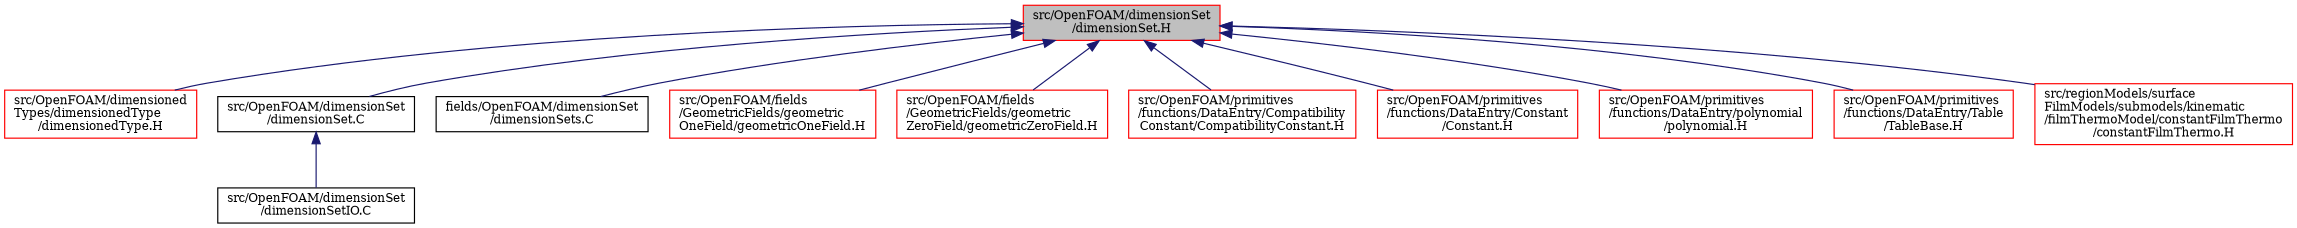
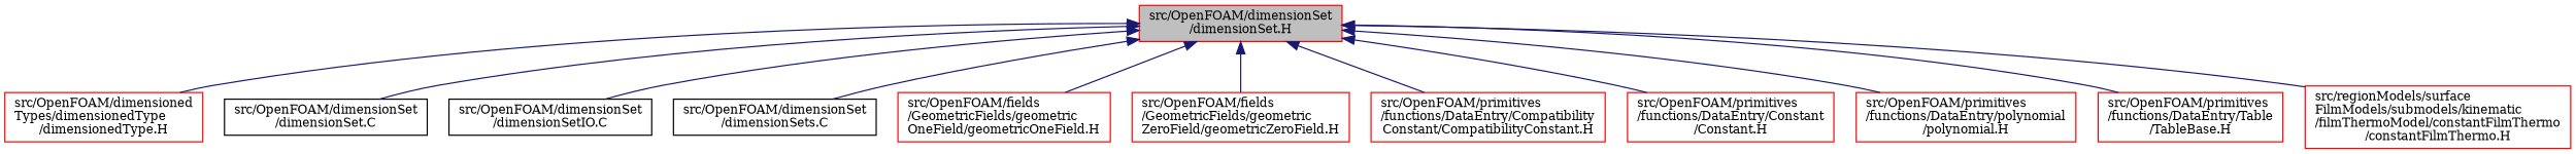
  digraph {
    fontname="DejaVu Serif"
    node [color=red fontname="DejaVu Serif" fontsize=10 shape=record]
    edge [color=midnightblue dir=back fontname="DejaVu Serif" fontsize=10 labelfontname=FreeSans labelfontsize=10 style=solid]
    n1 [fillcolor=grey75 fontcolor=black height=0.2 label="src/OpenFOAM/dimensionSet\l/dimensionSet.H" style=filled width=0.4]
    n2 [height=0.2 label="src/OpenFOAM/dimensioned\lTypes/dimensionedType\l/dimensionedType.H" width=0.4]
    n3 [color=black height=0.2 label="src/OpenFOAM/dimensionSet\l/dimensionSet.C" width=0.4]
    n4 [color=black height=0.2 label="src/OpenFOAM/dimensionSet\l/dimensionSetIO.C" width=0.4]
-   n5 [color=black height=0.2 label="fields/OpenFOAM/dimensionSet\l/dimensionSets.C" width=0.4]
+   n5 [color=black height=0.2 label="src/OpenFOAM/dimensionSet\l/dimensionSets.C" width=0.4]
    n6 [height=0.2 label="src/OpenFOAM/fields\l/GeometricFields/geometric\lOneField/geometricOneField.H" width=0.4]
    n7 [height=0.2 label="src/OpenFOAM/fields\l/GeometricFields/geometric\lZeroField/geometricZeroField.H" width=0.4]
    n8 [height=0.2 label="src/OpenFOAM/primitives\l/functions/DataEntry/Compatibility\lConstant/CompatibilityConstant.H" width=0.4]
    n9 [height=0.2 label="src/OpenFOAM/primitives\l/functions/DataEntry/Constant\l/Constant.H" width=0.4]
    n10 [height=0.2 label="src/OpenFOAM/primitives\l/functions/DataEntry/polynomial\l/polynomial.H" width=0.4]
    n11 [height=0.2 label="src/OpenFOAM/primitives\l/functions/DataEntry/Table\l/TableBase.H" width=0.4]
    n12 [height=0.2 label="src/regionModels/surface\lFilmModels/submodels/kinematic\l/filmThermoModel/constantFilmThermo\l/constantFilmThermo.H" width=0.4]
    n1 -> n2
    n1 -> n3
-   n3 -> n4
+   n1 -> n4
    n1 -> n5
    n1 -> n6
    n1 -> n7
    n1 -> n8
    n1 -> n9
    n1 -> n10
    n1 -> n11
    n1 -> n12
  }
